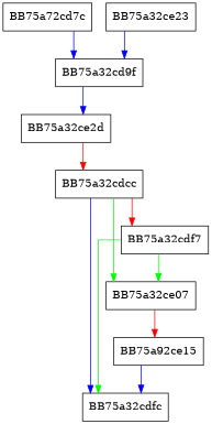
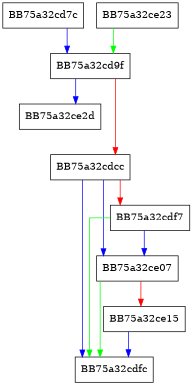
  digraph {
    splines=ortho
    node [shape=box]
    edge [color=blue]
-   BB75a32cd7c [label=BB75a72cd7c]
+   BB75a32cd7c
    BB75a32cd9f
    BB75a32ce23
    BB75a32ce2d
    BB75a32cdcc
    BB75a32cdfc
    BB75a32ce07
    BB75a32cdf7
-   BB75a32ce15 [label=BB75a92ce15]
+   BB75a32ce15
    BB75a32cd7c -> BB75a32cd9f
    BB75a32cd9f -> BB75a32ce2d
-   BB75a32ce2d -> BB75a32cdcc [color=red]
-   BB75a32ce23 -> BB75a32cd9f
+   BB75a32cd9f -> BB75a32cdcc [color=red]
+   BB75a32ce23 -> BB75a32cd9f [color=green]
    BB75a32cdcc -> BB75a32cdfc
-   BB75a32cdcc -> BB75a32ce07 [color=green]
+   BB75a32cdcc -> BB75a32ce07
    BB75a32cdcc -> BB75a32cdf7 [color=red]
+   BB75a32ce07 -> BB75a32cdfc [color=green]
    BB75a32ce07 -> BB75a32ce15 [color=red]
    BB75a32cdf7 -> BB75a32cdfc [color=green]
-   BB75a32cdf7 -> BB75a32ce07 [color=green]
+   BB75a32cdf7 -> BB75a32ce07
    BB75a32ce15 -> BB75a32cdfc
  }
